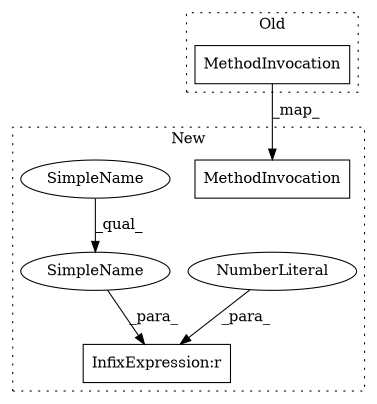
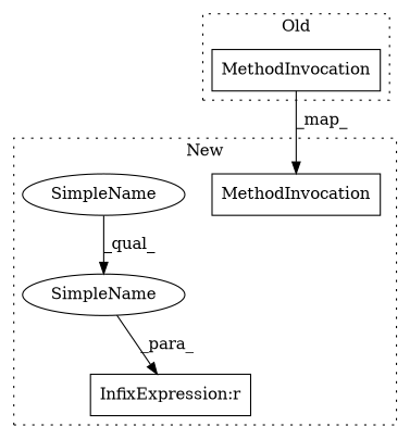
  digraph {
    node [a=32 l="9,1" s=2469 shape=box]
    n1 [label=MethodInvocation s="2174,2184"]
-   n2 [a=34 l=1 label=NumberLiteral s=2488 shape=ellipse]
    n3 [a=42 l=15 label=SimpleName shape=ellipse]
    n4 [a=42 l=9 label=SimpleName shape=ellipse]
    n5 [a=27 l=4 label="InfixExpression:r" s=2484]
    n6 [label=MethodInvocation s="1906,1916"]
    subgraph cluster_1 {
      label=New
      style=dotted
      n1
-     n2
      n3
      n4
      n5
    }
    subgraph cluster_2 {
      label=Old
      style=dotted
      n6
    }
-   n2 -> n5 [label=_para_]
    n3 -> n5 [label=_para_]
    n4 -> n3 [label=_qual_]
    n6 -> n1 [label=_map_]
  }
